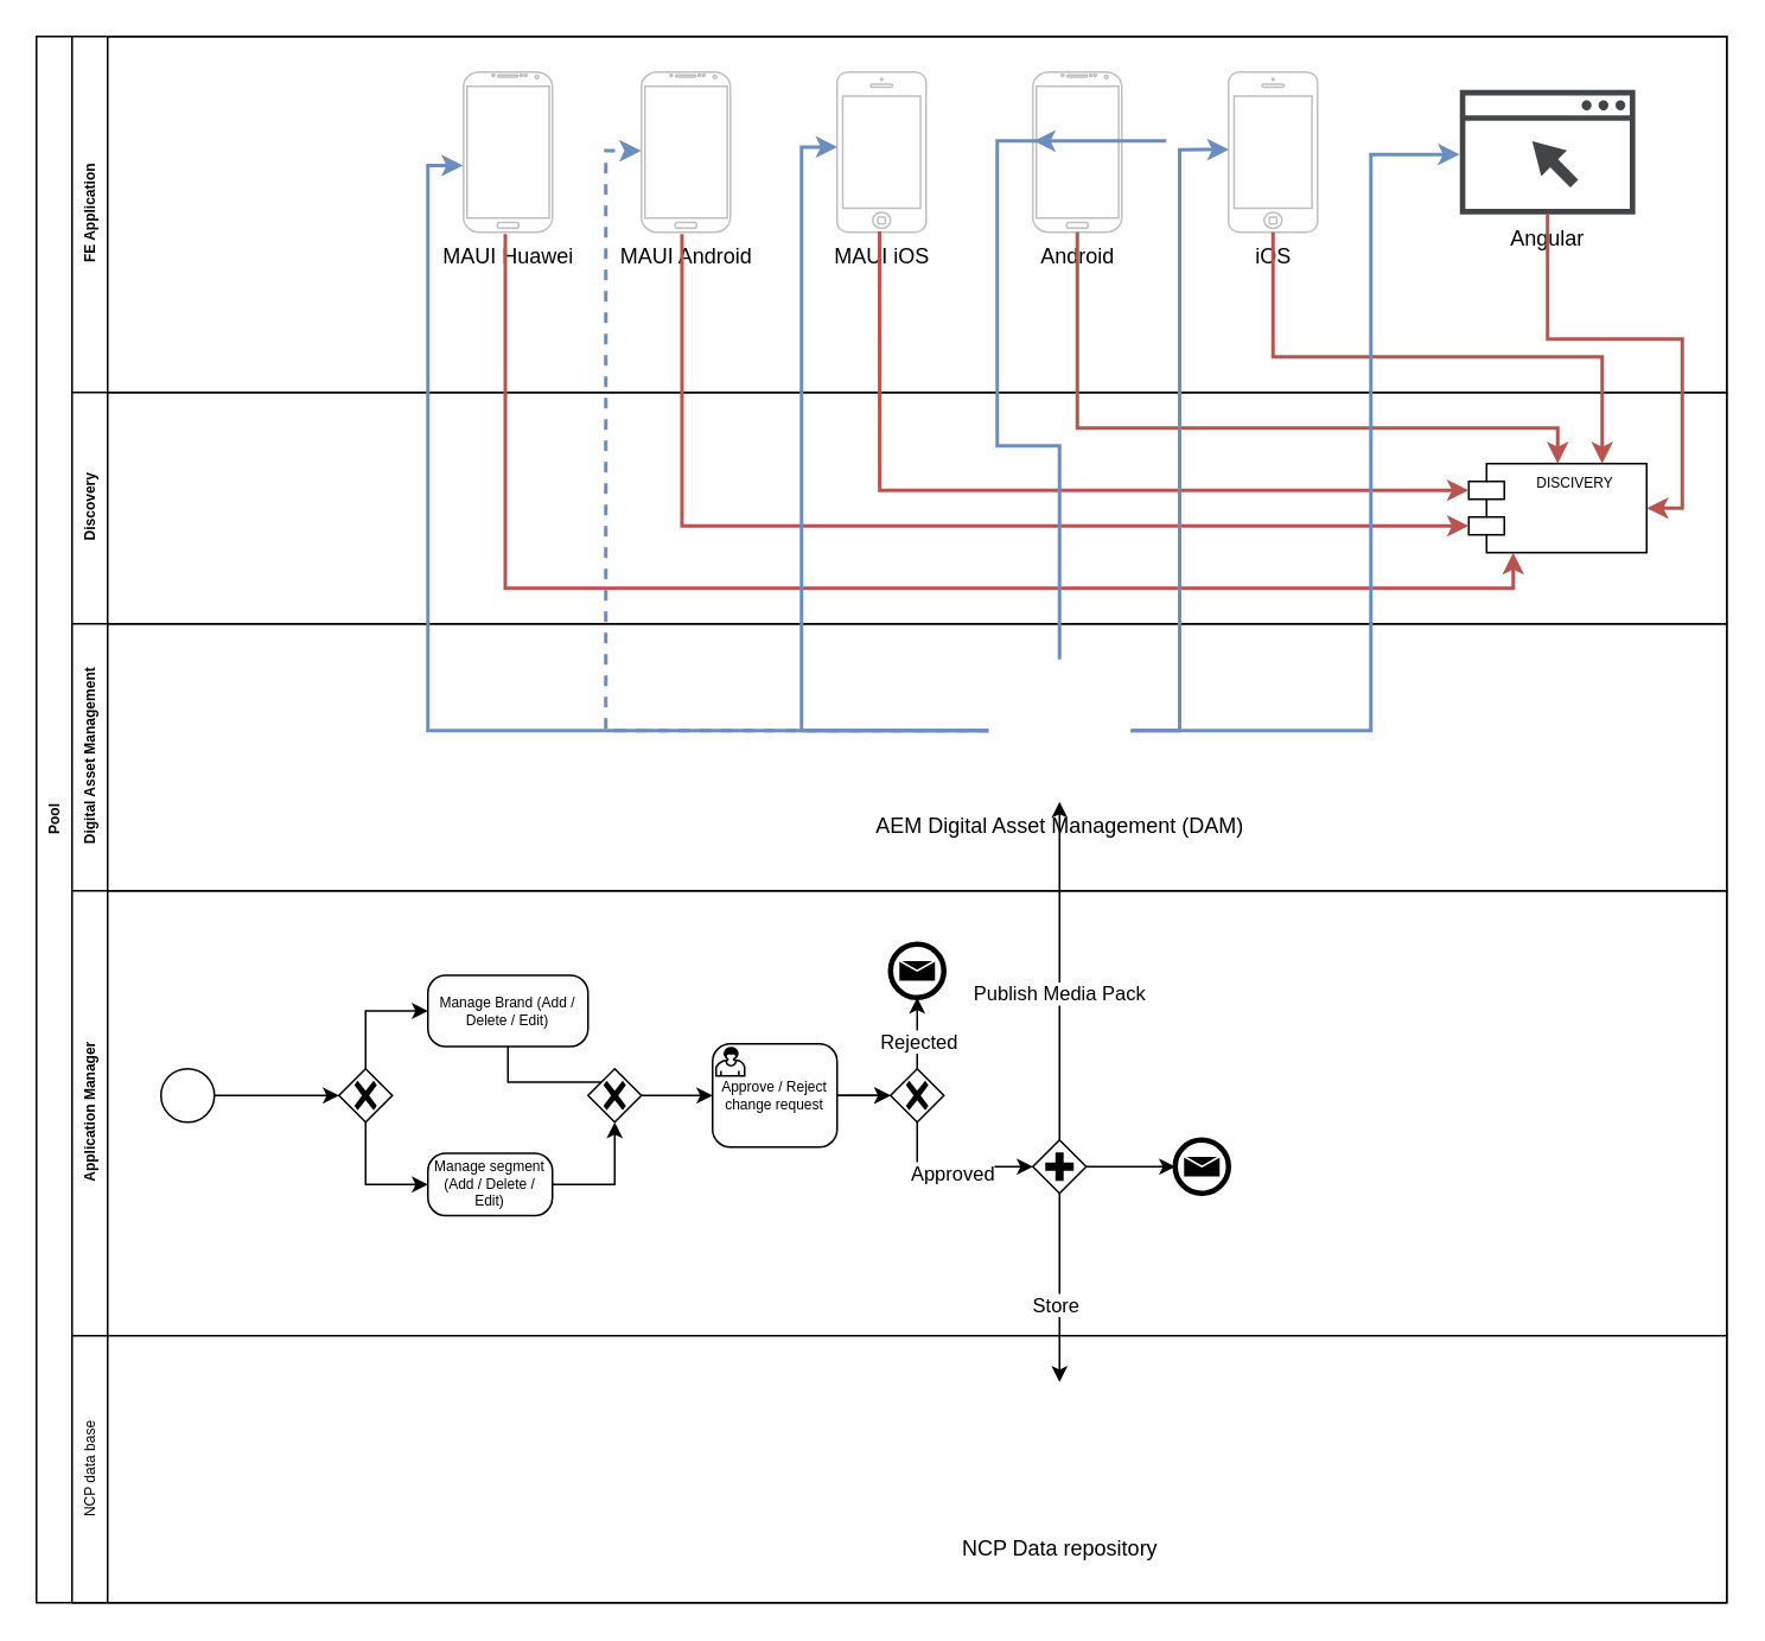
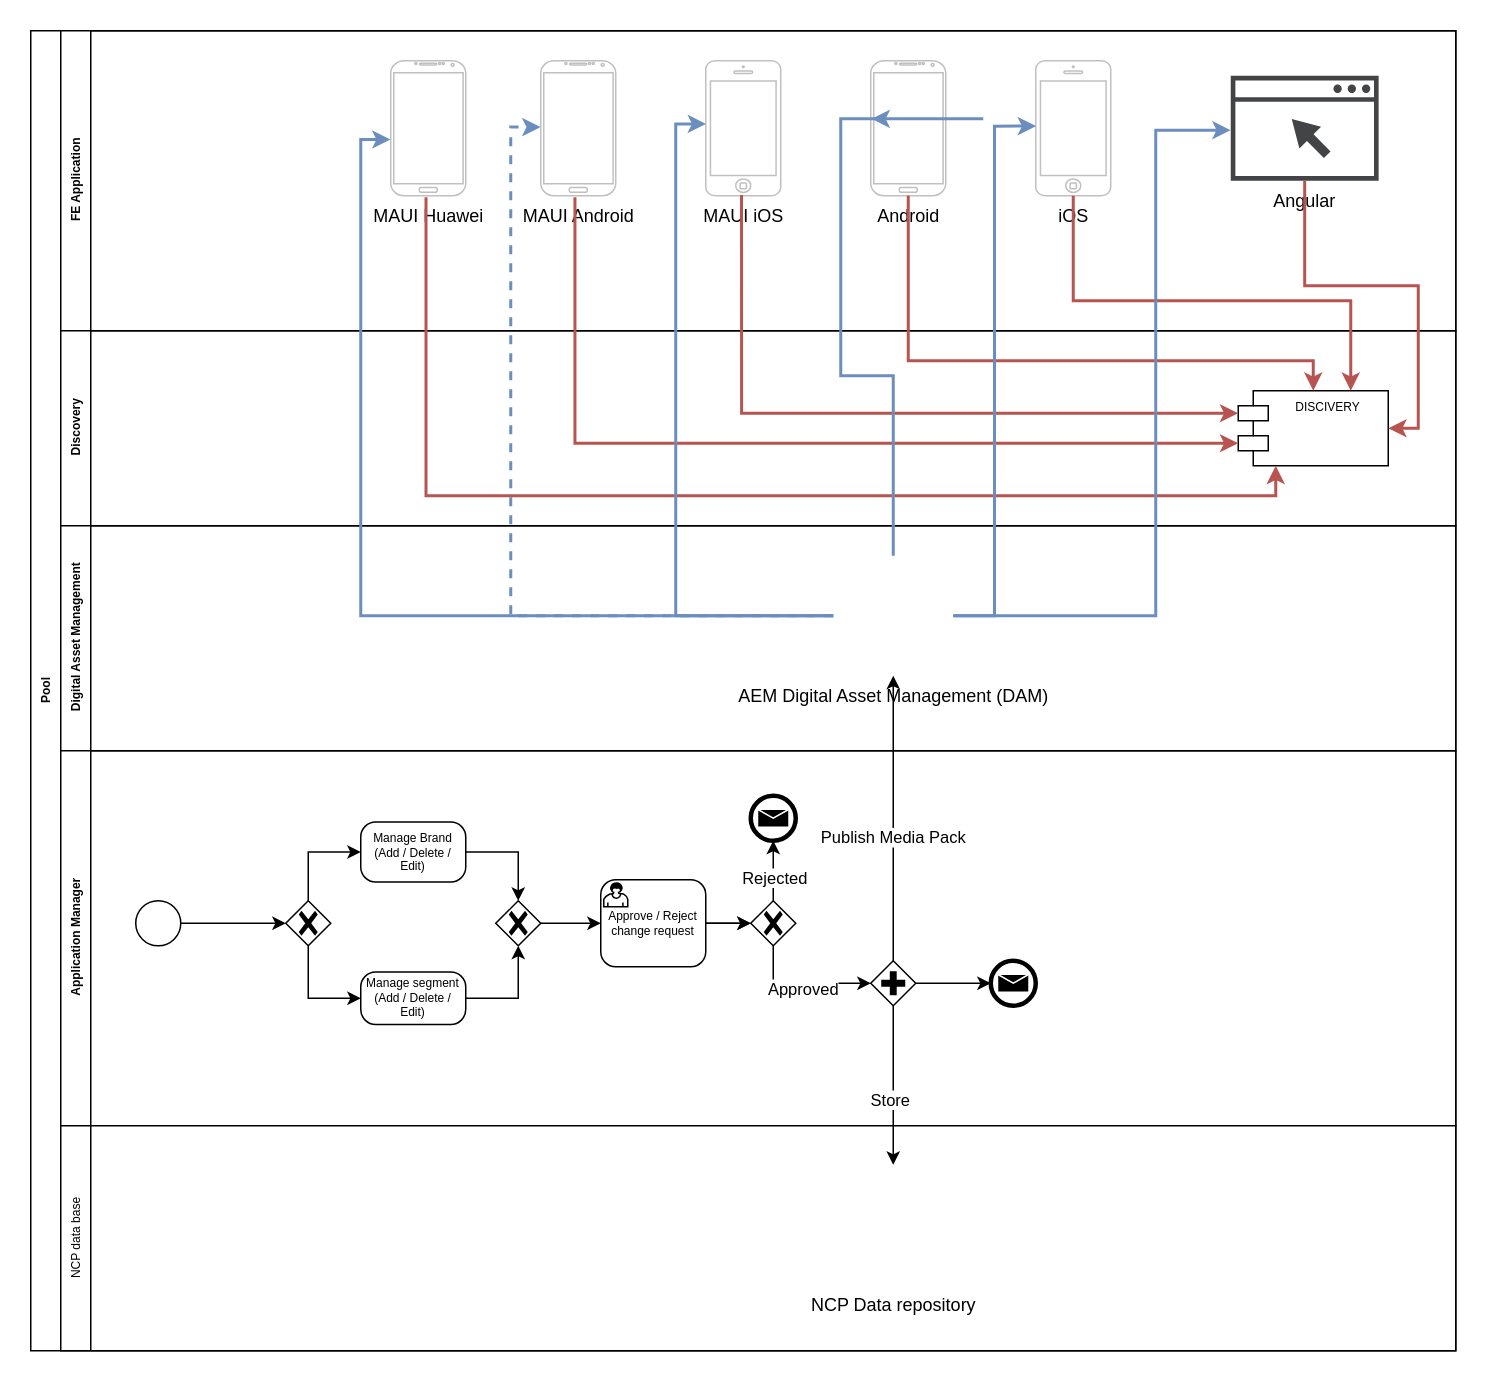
  <mxCell id="0" />
  <mxCell id="1" parent="0" />
  <mxCell id="2" value="Pool" style="swimlane;html=1;childLayout=stackLayout;resizeParent=1;resizeParentMax=0;horizontal=0;startSize=20;horizontalStack=0;whiteSpace=wrap;fontSize=8;" parent="1" vertex="1"><mxGeometry x="20" y="20" width="950" height="880" as="geometry" /></mxCell>
  <mxCell id="3" value="FE Application" style="swimlane;html=1;startSize=20;horizontal=0;fontSize=8;" parent="2" vertex="1"><mxGeometry x="20" width="930" height="200" as="geometry" /></mxCell>
  <mxCell id="4" value="Angular" style="sketch=0;pointerEvents=1;shadow=0;dashed=0;html=1;strokeColor=none;fillColor=#434445;aspect=fixed;labelPosition=center;verticalLabelPosition=bottom;verticalAlign=top;align=center;outlineConnect=0;shape=mxgraph.vvd.web_browser;" parent="3" vertex="1"><mxGeometry x="780" y="30" width="98.59" height="70" as="geometry" /></mxCell>
  <mxCell id="5" value="iOS" style="html=1;verticalLabelPosition=bottom;labelBackgroundColor=#ffffff;verticalAlign=top;shadow=0;dashed=0;strokeWidth=1;shape=mxgraph.ios7.misc.iphone;strokeColor=#c0c0c0;" parent="3" vertex="1"><mxGeometry x="650" y="20" width="50" height="90" as="geometry" /></mxCell>
  <mxCell id="6" value="Android" style="verticalLabelPosition=bottom;verticalAlign=top;html=1;shadow=0;dashed=0;strokeWidth=1;shape=mxgraph.android.phone2;strokeColor=#c0c0c0;" parent="3" vertex="1"><mxGeometry x="540" y="20" width="50" height="90" as="geometry" /></mxCell>
  <mxCell id="7" value="MAUI iOS" style="html=1;verticalLabelPosition=bottom;labelBackgroundColor=#ffffff;verticalAlign=top;shadow=0;dashed=0;strokeWidth=1;shape=mxgraph.ios7.misc.iphone;strokeColor=#c0c0c0;" parent="3" vertex="1"><mxGeometry x="430" y="20" width="50" height="90" as="geometry" /></mxCell>
  <mxCell id="8" value="MAUI Android" style="verticalLabelPosition=bottom;verticalAlign=top;html=1;shadow=0;dashed=0;strokeWidth=1;shape=mxgraph.android.phone2;strokeColor=#c0c0c0;" parent="3" vertex="1"><mxGeometry x="320" y="20" width="50" height="90" as="geometry" /></mxCell>
  <mxCell id="9" value="MAUI Huawei" style="verticalLabelPosition=bottom;verticalAlign=top;html=1;shadow=0;dashed=0;strokeWidth=1;shape=mxgraph.android.phone2;strokeColor=#c0c0c0;" parent="3" vertex="1"><mxGeometry x="220" y="20" width="50" height="90" as="geometry" /></mxCell>
  <mxCell id="10" value="Discovery" style="swimlane;html=1;startSize=20;horizontal=0;fontSize=8;" parent="2" vertex="1"><mxGeometry x="20" y="200" width="930" height="130" as="geometry" /></mxCell>
  <mxCell id="11" value="DISCIVERY" style="shape=module;align=left;spacingLeft=20;align=center;verticalAlign=top;whiteSpace=wrap;html=1;fontSize=8;" parent="10" vertex="1"><mxGeometry x="785" y="40" width="100" height="50" as="geometry" /></mxCell>
  <mxCell id="12" value="Digital Asset Management" style="swimlane;html=1;startSize=20;horizontal=0;arcSize=15;fontSize=8;" parent="2" vertex="1"><mxGeometry x="20" y="330" width="930" height="150" as="geometry" /></mxCell>
  <mxCell id="13" value="AEM Digital Asset Management (DAM)" style="shape=image;html=1;verticalAlign=top;verticalLabelPosition=bottom;labelBackgroundColor=#ffffff;imageAspect=0;aspect=fixed;image=https://cdn0.iconfinder.com/data/icons/evericons-24px-vol-2/24/database-128.png" parent="12" vertex="1"><mxGeometry x="515" y="20" width="80" height="80" as="geometry" /></mxCell>
  <mxCell id="14" value="Application Manager" style="swimlane;html=1;startSize=20;horizontal=0;fontSize=8;" parent="2" vertex="1"><mxGeometry x="20" y="480" width="930" height="250" as="geometry" /></mxCell>
  <mxCell id="15" style="edgeStyle=orthogonalEdgeStyle;rounded=0;orthogonalLoop=1;jettySize=auto;html=1;" parent="14" source="16" target="20" edge="1"><mxGeometry relative="1" as="geometry" /></mxCell>
  <mxCell id="16" value="" style="points=[[0.145,0.145,0],[0.5,0,0],[0.855,0.145,0],[1,0.5,0],[0.855,0.855,0],[0.5,1,0],[0.145,0.855,0],[0,0.5,0]];shape=mxgraph.bpmn.event;html=1;verticalLabelPosition=bottom;labelBackgroundColor=#ffffff;verticalAlign=top;align=center;perimeter=ellipsePerimeter;outlineConnect=0;aspect=fixed;outline=standard;symbol=general;fontSize=8;" parent="14" vertex="1"><mxGeometry x="50" y="100" width="30" height="30" as="geometry" /></mxCell>
  <mxCell id="17" style="edgeStyle=orthogonalEdgeStyle;rounded=0;orthogonalLoop=1;jettySize=auto;html=1;" parent="14" source="18" target="26" edge="1"><mxGeometry relative="1" as="geometry" /></mxCell>
- <mxCell id="18" value="Manage Brand (Add / Delete / Edit)" style="points=[[0.25,0,0],[0.5,0,0],[0.75,0,0],[1,0.25,0],[1,0.5,0],[1,0.75,0],[0.75,1,0],[0.5,1,0],[0.25,1,0],[0,0.75,0],[0,0.5,0],[0,0.25,0]];shape=mxgraph.bpmn.task;whiteSpace=wrap;rectStyle=rounded;size=10;html=1;container=1;expand=0;collapsible=0;taskMarker=abstract;fontSize=8;" parent="14" vertex="1"><mxGeometry x="200" y="47.5" width="90" height="40" as="geometry" /></mxCell>
+ <mxCell id="18" value="Manage Brand (Add / Delete / Edit)" style="points=[[0.25,0,0],[0.5,0,0],[0.75,0,0],[1,0.25,0],[1,0.5,0],[1,0.75,0],[0.75,1,0],[0.5,1,0],[0.25,1,0],[0,0.75,0],[0,0.5,0],[0,0.25,0]];shape=mxgraph.bpmn.task;whiteSpace=wrap;rectStyle=rounded;size=10;html=1;container=1;expand=0;collapsible=0;taskMarker=abstract;fontSize=8;" parent="14" vertex="1"><mxGeometry x="200" y="47.5" width="70" height="40" as="geometry" /></mxCell>
  <mxCell id="19" value="Manage segment (Add / Delete / Edit)" style="points=[[0.25,0,0],[0.5,0,0],[0.75,0,0],[1,0.25,0],[1,0.5,0],[1,0.75,0],[0.75,1,0],[0.5,1,0],[0.25,1,0],[0,0.75,0],[0,0.5,0],[0,0.25,0]];shape=mxgraph.bpmn.task;whiteSpace=wrap;rectStyle=rounded;size=10;html=1;container=1;expand=0;collapsible=0;taskMarker=abstract;fontSize=8;" parent="14" vertex="1"><mxGeometry x="200" y="147.5" width="70" height="35" as="geometry" /></mxCell>
  <mxCell id="20" value="" style="points=[[0.25,0.25,0],[0.5,0,0],[0.75,0.25,0],[1,0.5,0],[0.75,0.75,0],[0.5,1,0],[0.25,0.75,0],[0,0.5,0]];shape=mxgraph.bpmn.gateway2;html=1;verticalLabelPosition=bottom;labelBackgroundColor=#ffffff;verticalAlign=top;align=center;perimeter=rhombusPerimeter;outlineConnect=0;outline=none;symbol=none;gwType=exclusive;fontSize=8;" parent="14" vertex="1"><mxGeometry x="150" y="100" width="30" height="30" as="geometry" /></mxCell>
  <mxCell id="21" style="edgeStyle=orthogonalEdgeStyle;rounded=0;orthogonalLoop=1;jettySize=auto;html=1;entryX=0;entryY=0.5;entryDx=0;entryDy=0;entryPerimeter=0;exitX=0.5;exitY=0;exitDx=0;exitDy=0;exitPerimeter=0;" parent="14" source="20" target="18" edge="1"><mxGeometry relative="1" as="geometry" /></mxCell>
  <mxCell id="22" style="edgeStyle=orthogonalEdgeStyle;rounded=0;orthogonalLoop=1;jettySize=auto;html=1;entryX=0;entryY=0.5;entryDx=0;entryDy=0;entryPerimeter=0;exitX=0.5;exitY=1;exitDx=0;exitDy=0;exitPerimeter=0;" parent="14" source="20" target="19" edge="1"><mxGeometry relative="1" as="geometry" /></mxCell>
  <mxCell id="23" style="edgeStyle=orthogonalEdgeStyle;rounded=0;orthogonalLoop=1;jettySize=auto;html=1;" parent="14" source="24" target="35" edge="1"><mxGeometry relative="1" as="geometry" /></mxCell>
  <mxCell id="24" value="" style="points=[[0.25,0.25,0],[0.5,0,0],[0.75,0.25,0],[1,0.5,0],[0.75,0.75,0],[0.5,1,0],[0.25,0.75,0],[0,0.5,0]];shape=mxgraph.bpmn.gateway2;html=1;verticalLabelPosition=bottom;labelBackgroundColor=#ffffff;verticalAlign=top;align=center;perimeter=rhombusPerimeter;outlineConnect=0;outline=none;symbol=none;gwType=parallel;" parent="14" vertex="1"><mxGeometry x="540" y="140" width="30" height="30" as="geometry" /></mxCell>
  <mxCell id="25" style="edgeStyle=orthogonalEdgeStyle;rounded=0;orthogonalLoop=1;jettySize=auto;html=1;entryX=0;entryY=0.5;entryDx=0;entryDy=0;entryPerimeter=0;" parent="14" source="26" target="37" edge="1"><mxGeometry relative="1" as="geometry"><mxPoint x="360" y="115.0" as="targetPoint" /></mxGeometry></mxCell>
  <mxCell id="26" value="" style="points=[[0.25,0.25,0],[0.5,0,0],[0.75,0.25,0],[1,0.5,0],[0.75,0.75,0],[0.5,1,0],[0.25,0.75,0],[0,0.5,0]];shape=mxgraph.bpmn.gateway2;html=1;verticalLabelPosition=bottom;labelBackgroundColor=#ffffff;verticalAlign=top;align=center;perimeter=rhombusPerimeter;outlineConnect=0;outline=none;symbol=none;gwType=exclusive;" parent="14" vertex="1"><mxGeometry x="290" y="100" width="30" height="30" as="geometry" /></mxCell>
  <mxCell id="27" style="edgeStyle=orthogonalEdgeStyle;rounded=0;orthogonalLoop=1;jettySize=auto;html=1;entryX=0.5;entryY=1;entryDx=0;entryDy=0;entryPerimeter=0;" parent="14" source="19" target="26" edge="1"><mxGeometry relative="1" as="geometry" /></mxCell>
  <mxCell id="28" value="" style="points=[[0.25,0.25,0],[0.5,0,0],[0.75,0.25,0],[1,0.5,0],[0.75,0.75,0],[0.5,1,0],[0.25,0.75,0],[0,0.5,0]];shape=mxgraph.bpmn.gateway2;html=1;verticalLabelPosition=bottom;labelBackgroundColor=#ffffff;verticalAlign=top;align=center;perimeter=rhombusPerimeter;outlineConnect=0;outline=none;symbol=none;gwType=exclusive;" parent="14" vertex="1"><mxGeometry x="460" y="100" width="30" height="30" as="geometry" /></mxCell>
  <mxCell id="29" style="edgeStyle=orthogonalEdgeStyle;rounded=0;orthogonalLoop=1;jettySize=auto;html=1;entryX=0;entryY=0.5;entryDx=0;entryDy=0;entryPerimeter=0;" parent="14" target="28" edge="1"><mxGeometry relative="1" as="geometry"><mxPoint x="430" y="114.966" as="sourcePoint" /></mxGeometry></mxCell>
  <mxCell id="30" style="edgeStyle=orthogonalEdgeStyle;rounded=0;orthogonalLoop=1;jettySize=auto;html=1;entryX=0;entryY=0.5;entryDx=0;entryDy=0;entryPerimeter=0;exitX=0.5;exitY=1;exitDx=0;exitDy=0;exitPerimeter=0;" parent="14" source="28" target="24" edge="1"><mxGeometry relative="1" as="geometry" /></mxCell>
  <mxCell id="31" value="Approved" style="edgeLabel;html=1;align=center;verticalAlign=middle;resizable=0;points=[];" parent="30" vertex="1" connectable="0"><mxGeometry x="-0.015" y="-3" relative="1" as="geometry"><mxPoint as="offset" /></mxGeometry></mxCell>
  <mxCell id="32" value="" style="points=[[0.145,0.145,0],[0.5,0,0],[0.855,0.145,0],[1,0.5,0],[0.855,0.855,0],[0.5,1,0],[0.145,0.855,0],[0,0.5,0]];shape=mxgraph.bpmn.event;html=1;verticalLabelPosition=bottom;labelBackgroundColor=#ffffff;verticalAlign=top;align=center;perimeter=ellipsePerimeter;outlineConnect=0;aspect=fixed;outline=end;symbol=message;" parent="14" vertex="1"><mxGeometry x="460" y="30" width="30" height="30" as="geometry" /></mxCell>
  <mxCell id="33" style="edgeStyle=orthogonalEdgeStyle;rounded=0;orthogonalLoop=1;jettySize=auto;html=1;entryX=0.5;entryY=1;entryDx=0;entryDy=0;entryPerimeter=0;" parent="14" source="28" target="32" edge="1"><mxGeometry relative="1" as="geometry" /></mxCell>
  <mxCell id="34" value="Rejected" style="edgeLabel;html=1;align=center;verticalAlign=middle;resizable=0;points=[];" parent="33" vertex="1" connectable="0"><mxGeometry x="-0.212" relative="1" as="geometry"><mxPoint as="offset" /></mxGeometry></mxCell>
  <mxCell id="35" value="" style="points=[[0.145,0.145,0],[0.5,0,0],[0.855,0.145,0],[1,0.5,0],[0.855,0.855,0],[0.5,1,0],[0.145,0.855,0],[0,0.5,0]];shape=mxgraph.bpmn.event;html=1;verticalLabelPosition=bottom;labelBackgroundColor=#ffffff;verticalAlign=top;align=center;perimeter=ellipsePerimeter;outlineConnect=0;aspect=fixed;outline=end;symbol=message;" parent="14" vertex="1"><mxGeometry x="620" y="140" width="30" height="30" as="geometry" /></mxCell>
  <mxCell id="36" value="" style="edgeStyle=orthogonalEdgeStyle;rounded=0;orthogonalLoop=1;jettySize=auto;html=1;exitX=1;exitY=0.5;exitDx=0;exitDy=0;exitPerimeter=0;" parent="14" source="37" target="28" edge="1"><mxGeometry relative="1" as="geometry" /></mxCell>
  <mxCell id="37" value="Approve / Reject change request" style="points=[[0.25,0,0],[0.5,0,0],[0.75,0,0],[1,0.25,0],[1,0.5,0],[1,0.75,0],[0.75,1,0],[0.5,1,0],[0.25,1,0],[0,0.75,0],[0,0.5,0],[0,0.25,0]];shape=mxgraph.bpmn.task;whiteSpace=wrap;rectStyle=rounded;size=10;html=1;container=1;expand=0;collapsible=0;taskMarker=user;fontSize=8;" parent="14" vertex="1"><mxGeometry x="360" y="86" width="70" height="58" as="geometry" /></mxCell>
  <mxCell id="38" value="NCP data base" style="swimlane;html=1;startSize=20;fontStyle=0;collapsible=0;horizontal=0;swimlaneLine=1;swimlaneFillColor=#ffffff;strokeWidth=1;whiteSpace=wrap;fontSize=8;" parent="2" vertex="1"><mxGeometry x="20" y="730" width="930" height="150" as="geometry" /></mxCell>
  <mxCell id="39" value="NCP Data repository" style="shape=image;html=1;verticalAlign=top;verticalLabelPosition=bottom;labelBackgroundColor=#ffffff;imageAspect=0;aspect=fixed;image=https://cdn0.iconfinder.com/data/icons/evericons-24px-vol-2/24/database-128.png" parent="38" vertex="1"><mxGeometry x="515" y="26" width="80" height="80" as="geometry" /></mxCell>
  <mxCell id="40" style="edgeStyle=orthogonalEdgeStyle;rounded=0;orthogonalLoop=1;jettySize=auto;html=1;" parent="2" source="24" target="39" edge="1"><mxGeometry relative="1" as="geometry" /></mxCell>
  <mxCell id="41" value="Store" style="edgeLabel;html=1;align=center;verticalAlign=middle;resizable=0;points=[];" parent="40" vertex="1" connectable="0"><mxGeometry x="0.164" y="-3" relative="1" as="geometry"><mxPoint as="offset" /></mxGeometry></mxCell>
  <mxCell id="42" style="edgeStyle=orthogonalEdgeStyle;rounded=0;orthogonalLoop=1;jettySize=auto;html=1;" parent="2" source="24" target="13" edge="1"><mxGeometry relative="1" as="geometry" /></mxCell>
  <mxCell id="43" value="Publish Media Pack&lt;br&gt;" style="edgeLabel;html=1;align=center;verticalAlign=middle;resizable=0;points=[];" parent="42" vertex="1" connectable="0"><mxGeometry x="-0.123" y="1" relative="1" as="geometry"><mxPoint as="offset" /></mxGeometry></mxCell>
  <mxCell id="44" style="edgeStyle=orthogonalEdgeStyle;rounded=0;orthogonalLoop=1;jettySize=auto;html=1;entryX=1;entryY=0.5;entryDx=0;entryDy=0;fillColor=#f8cecc;strokeColor=#b85450;strokeWidth=2;" parent="2" source="4" target="11" edge="1"><mxGeometry relative="1" as="geometry" /></mxCell>
  <mxCell id="45" style="edgeStyle=orthogonalEdgeStyle;rounded=0;orthogonalLoop=1;jettySize=auto;html=1;entryX=0.75;entryY=0;entryDx=0;entryDy=0;fillColor=#f8cecc;strokeColor=#b85450;strokeWidth=2;" parent="2" source="5" target="11" edge="1"><mxGeometry relative="1" as="geometry"><Array as="points"><mxPoint x="695" y="180" /><mxPoint x="880" y="180" /></Array></mxGeometry></mxCell>
  <mxCell id="46" style="edgeStyle=orthogonalEdgeStyle;rounded=0;orthogonalLoop=1;jettySize=auto;html=1;entryX=0.5;entryY=0;entryDx=0;entryDy=0;fillColor=#f8cecc;strokeColor=#b85450;strokeWidth=2;" parent="2" source="6" target="11" edge="1"><mxGeometry relative="1" as="geometry"><Array as="points"><mxPoint x="585" y="220" /><mxPoint x="855" y="220" /></Array></mxGeometry></mxCell>
  <mxCell id="47" style="edgeStyle=orthogonalEdgeStyle;rounded=0;orthogonalLoop=1;jettySize=auto;html=1;entryX=0;entryY=0;entryDx=0;entryDy=15;entryPerimeter=0;exitX=0.477;exitY=0.995;exitDx=0;exitDy=0;exitPerimeter=0;fillColor=#f8cecc;strokeColor=#b85450;strokeWidth=2;" parent="2" source="7" target="11" edge="1"><mxGeometry relative="1" as="geometry" /></mxCell>
  <mxCell id="48" style="edgeStyle=orthogonalEdgeStyle;rounded=0;orthogonalLoop=1;jettySize=auto;html=1;entryX=0;entryY=0;entryDx=0;entryDy=35;entryPerimeter=0;exitX=0.456;exitY=1.011;exitDx=0;exitDy=0;exitPerimeter=0;fillColor=#f8cecc;strokeColor=#b85450;strokeWidth=2;" parent="2" source="8" target="11" edge="1"><mxGeometry relative="1" as="geometry" /></mxCell>
  <mxCell id="49" style="edgeStyle=orthogonalEdgeStyle;rounded=0;orthogonalLoop=1;jettySize=auto;html=1;entryX=0.25;entryY=1;entryDx=0;entryDy=0;exitX=0.47;exitY=1.011;exitDx=0;exitDy=0;exitPerimeter=0;fillColor=#f8cecc;strokeColor=#b85450;strokeWidth=2;" parent="2" source="9" target="11" edge="1"><mxGeometry relative="1" as="geometry" /></mxCell>
  <mxCell id="50" style="edgeStyle=orthogonalEdgeStyle;rounded=0;orthogonalLoop=1;jettySize=auto;html=1;entryX=-0.003;entryY=0.583;entryDx=0;entryDy=0;entryPerimeter=0;strokeWidth=2;fillColor=#dae8fc;strokeColor=#6c8ebf;" parent="2" source="13" target="9" edge="1"><mxGeometry relative="1" as="geometry" /></mxCell>
  <mxCell id="51" style="edgeStyle=orthogonalEdgeStyle;rounded=0;orthogonalLoop=1;jettySize=auto;html=1;entryX=-0.003;entryY=0.491;entryDx=0;entryDy=0;entryPerimeter=0;strokeWidth=2;fillColor=#dae8fc;strokeColor=#6c8ebf;dashed=1;" parent="2" source="13" target="8" edge="1"><mxGeometry relative="1" as="geometry" /></mxCell>
  <mxCell id="52" style="edgeStyle=orthogonalEdgeStyle;rounded=0;orthogonalLoop=1;jettySize=auto;html=1;entryX=0.004;entryY=0.468;entryDx=0;entryDy=0;entryPerimeter=0;strokeWidth=2;fillColor=#dae8fc;strokeColor=#6c8ebf;" parent="2" source="13" target="7" edge="1"><mxGeometry relative="1" as="geometry" /></mxCell>
  <mxCell id="53" style="edgeStyle=orthogonalEdgeStyle;rounded=0;orthogonalLoop=1;jettySize=auto;html=1;entryX=0.011;entryY=0.43;entryDx=0;entryDy=0;entryPerimeter=0;strokeWidth=2;fillColor=#dae8fc;strokeColor=#6c8ebf;" parent="2" source="13" target="6" edge="1"><mxGeometry relative="1" as="geometry" /></mxCell>
  <mxCell id="54" style="edgeStyle=orthogonalEdgeStyle;rounded=0;orthogonalLoop=1;jettySize=auto;html=1;entryX=0.004;entryY=0.484;entryDx=0;entryDy=0;entryPerimeter=0;strokeWidth=2;fillColor=#dae8fc;strokeColor=#6c8ebf;" parent="2" source="13" target="5" edge="1"><mxGeometry relative="1" as="geometry" /></mxCell>
  <mxCell id="55" style="edgeStyle=orthogonalEdgeStyle;rounded=0;orthogonalLoop=1;jettySize=auto;html=1;entryX=-0.001;entryY=0.518;entryDx=0;entryDy=0;entryPerimeter=0;strokeWidth=2;fillColor=#dae8fc;strokeColor=#6c8ebf;" parent="2" source="13" target="4" edge="1"><mxGeometry relative="1" as="geometry"><Array as="points"><mxPoint x="750" y="390" /><mxPoint x="750" y="66" /></Array></mxGeometry></mxCell>
